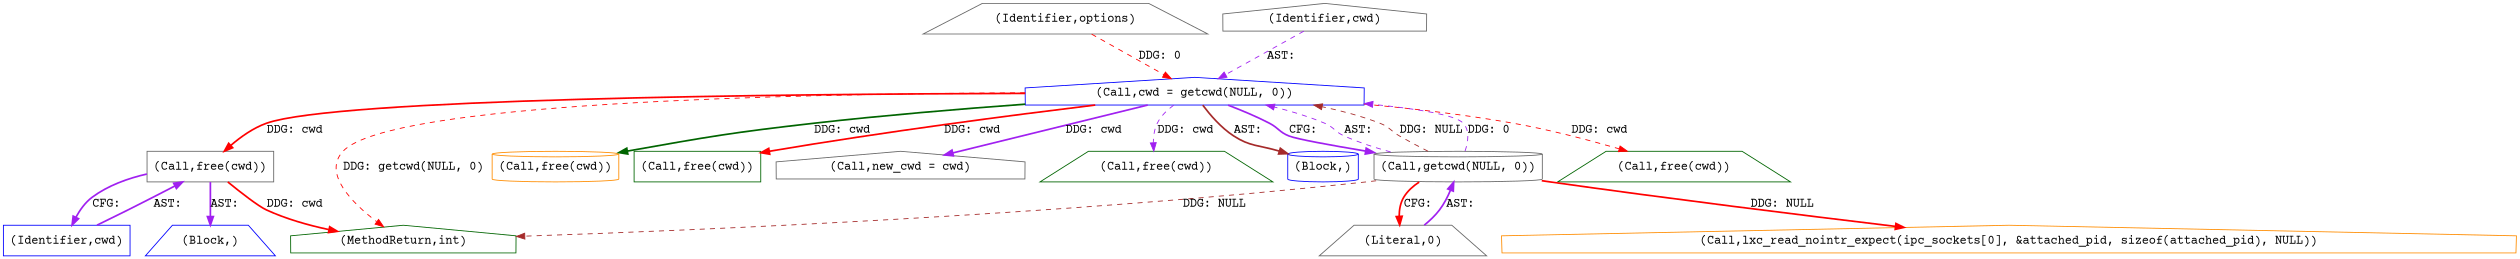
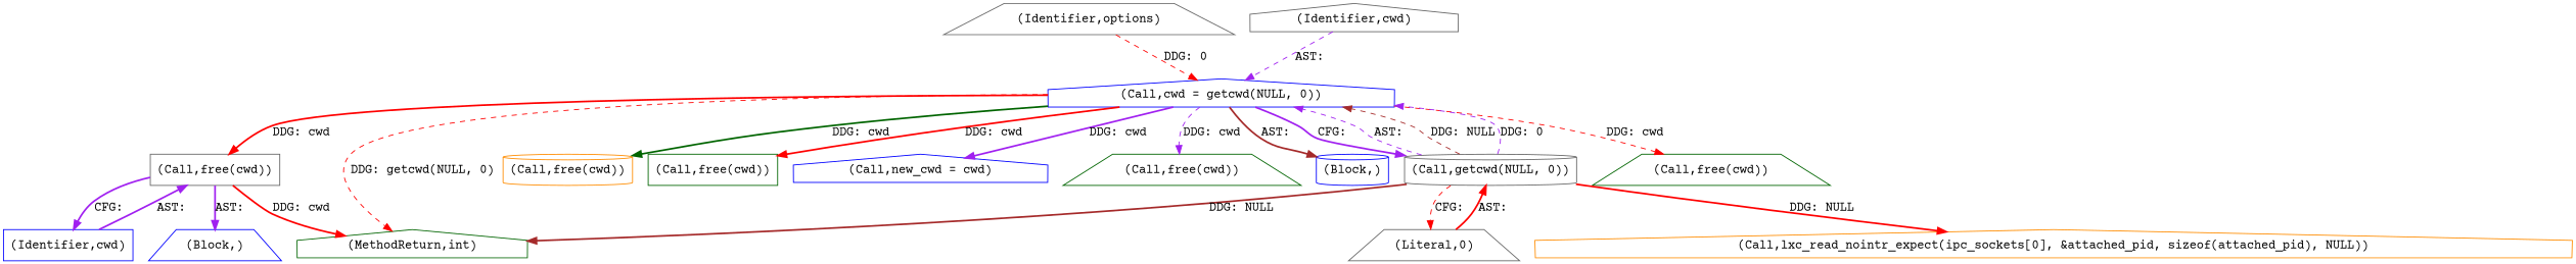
  digraph {
    fontname="Courier Prime"
    node [color=gray40 fontname="Courier Prime" shape=trapezium]
    edge [color=purple fontname="Courier Prime" style=bold]
    n1 [label="(Call,free(cwd))" shape=box]
    n2 [color=blue label="(Identifier,cwd)" shape=box]
    n3 [color=blue label="(Block,)"]
    n4 [color=darkgreen label="(MethodReturn,int)" shape=house]
    n5 [color=blue label="(Call,cwd = getcwd(NULL, 0))" shape=house]
    n6 [label="(Call,getcwd(NULL, 0))" shape=cylinder]
    n7 [color=darkorange label="(Call,free(cwd))" shape=cylinder]
    n8 [color=darkgreen label="(Call,free(cwd))" shape=box]
-   n9 [label="(Call,new_cwd = cwd)" shape=house]
+   n9 [color=blue label="(Call,new_cwd = cwd)" shape=house]
    n10 [color=darkgreen label="(Call,free(cwd))"]
    n11 [color=blue label="(Block,)" shape=cylinder]
    n12 [color=darkgreen label="(Call,free(cwd))"]
    n13 [label="(Literal,0)"]
    n14 [color=darkorange label="(Call,lxc_read_nointr_expect(ipc_sockets[0], &attached_pid, sizeof(attached_pid), NULL))" shape=house]
    n15 [label="(Identifier,options)"]
    n16 [label="(Identifier,cwd)" shape=house]
    n1 -> n2 [label="CFG: "]
    n1 -> n3 [label="AST: "]
    n1 -> n4 [color=red label="DDG: cwd"]
    n2 -> n1 [label="AST: "]
    n5 -> n1 [color=red label="DDG: cwd"]
    n5 -> n4 [color=red label="DDG: getcwd(NULL, 0)" style=dashed]
    n5 -> n6 [label="CFG: "]
    n5 -> n7 [color=darkgreen label="DDG: cwd"]
    n5 -> n8 [color=red label="DDG: cwd"]
    n5 -> n9 [label="DDG: cwd"]
    n5 -> n10 [label="DDG: cwd" style=dashed]
    n5 -> n11 [color=brown label="AST: "]
    n5 -> n12 [color=red label="DDG: cwd" style=dashed]
-   n6 -> n4 [color=brown label="DDG: NULL" style=dashed]
+   n6 -> n4 [color=brown label="DDG: NULL"]
    n6 -> n5 [label="AST: " style=dashed]
    n6 -> n5 [color=brown label="DDG: NULL" style=dashed]
    n6 -> n5 [label="DDG: 0" style=dashed]
-   n6 -> n13 [color=red label="CFG: "]
+   n6 -> n13 [color=red label="CFG: " style=dashed]
    n6 -> n14 [color=red label="DDG: NULL"]
-   n13 -> n6 [label="AST: "]
+   n13 -> n6 [color=red label="AST: "]
    n15 -> n5 [color=red label="DDG: 0" style=dashed]
    n16 -> n5 [label="AST: " style=dashed]
  }
